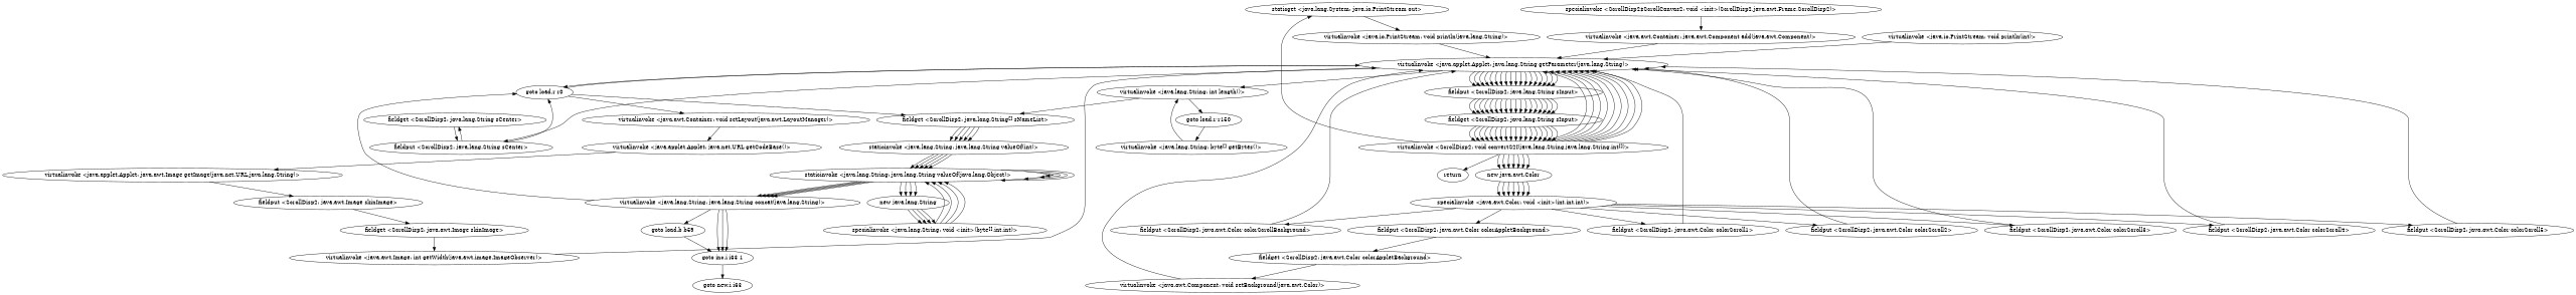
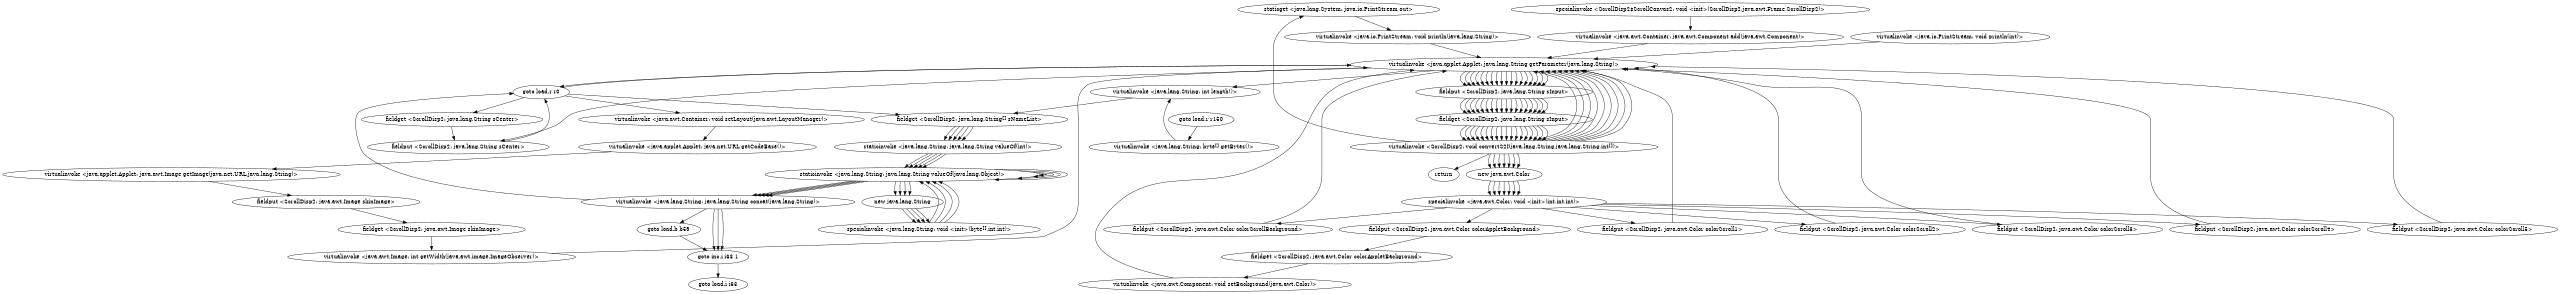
  digraph {
    "staticget <java.lang.System: java.io.PrintStream out>"
    "virtualinvoke <java.io.PrintStream: void println(java.lang.String)>"
    "virtualinvoke <java.applet.Applet: java.lang.String getParameter(java.lang.String)>"
    "virtualinvoke <java.io.PrintStream: void println(int)>"
    "goto load.r r0"
    "fieldput <ScrollDisp2: java.lang.String sCenter>"
    "fieldput <ScrollDisp2: java.lang.String sInput>"
    "virtualinvoke <java.lang.String: int length()>"
    "virtualinvoke <java.awt.Container: void setLayout(java.awt.LayoutManager)>"
    "fieldget <ScrollDisp2: java.lang.String[] sNameList>"
    "fieldget <ScrollDisp2: java.lang.String sCenter>"
    "fieldget <ScrollDisp2: java.lang.String sInput>"
    "goto load.r r150"
    "virtualinvoke <java.applet.Applet: java.net.URL getCodeBase()>"
    "staticinvoke <java.lang.String: java.lang.String valueOf(int)>"
    "virtualinvoke <java.applet.Applet: java.awt.Image getImage(java.net.URL,java.lang.String)>"
    "fieldput <ScrollDisp2: java.awt.Image skinImage>"
    "fieldget <ScrollDisp2: java.awt.Image skinImage>"
    "virtualinvoke <java.awt.Image: int getWidth(java.awt.image.ImageObserver)>"
    "virtualinvoke <ScrollDisp2: void convertS2I(java.lang.String,java.lang.String,int[])>"
    "new java.awt.Color"
    return
    "specialinvoke <java.awt.Color: void <init>(int,int,int)>"
    "fieldput <ScrollDisp2: java.awt.Color colorAppletBackground>"
    "fieldput <ScrollDisp2: java.awt.Color colorScrollBackground>"
    "fieldput <ScrollDisp2: java.awt.Color colorScroll1>"
    "fieldput <ScrollDisp2: java.awt.Color colorScroll2>"
    "fieldput <ScrollDisp2: java.awt.Color colorScroll3>"
    "fieldput <ScrollDisp2: java.awt.Color colorScroll4>"
    "fieldput <ScrollDisp2: java.awt.Color colorScroll5>"
    "fieldget <ScrollDisp2: java.awt.Color colorAppletBackground>"
    "virtualinvoke <java.awt.Component: void setBackground(java.awt.Color)>"
    "virtualinvoke <java.lang.String: byte[] getBytes()>"
    "staticinvoke <java.lang.String: java.lang.String valueOf(java.lang.Object)>"
    "new java.lang.String"
    "virtualinvoke <java.lang.String: java.lang.String concat(java.lang.String)>"
    "specialinvoke <java.lang.String: void <init>(byte[],int,int)>"
    "goto load.b b59"
    "goto inc.i i63 1"
-   "goto load.i i63" [label="goto new.i i63"]
+   "goto load.i i63"
    "specialinvoke <ScrollDisp2$ScrollCanvas2: void <init>(ScrollDisp2,java.awt.Frame,ScrollDisp2)>"
    "virtualinvoke <java.awt.Container: java.awt.Component add(java.awt.Component)>"
    "staticget <java.lang.System: java.io.PrintStream out>" -> "virtualinvoke <java.io.PrintStream: void println(java.lang.String)>"
    "virtualinvoke <java.io.PrintStream: void println(java.lang.String)>" -> "virtualinvoke <java.applet.Applet: java.lang.String getParameter(java.lang.String)>"
    "virtualinvoke <java.applet.Applet: java.lang.String getParameter(java.lang.String)>" -> "goto load.r r0"
    "virtualinvoke <java.applet.Applet: java.lang.String getParameter(java.lang.String)>" -> "fieldput <ScrollDisp2: java.lang.String sCenter>"
    "virtualinvoke <java.applet.Applet: java.lang.String getParameter(java.lang.String)>" -> "fieldput <ScrollDisp2: java.lang.String sInput>"
    "virtualinvoke <java.applet.Applet: java.lang.String getParameter(java.lang.String)>" -> "fieldput <ScrollDisp2: java.lang.String sInput>"
    "virtualinvoke <java.applet.Applet: java.lang.String getParameter(java.lang.String)>" -> "fieldput <ScrollDisp2: java.lang.String sInput>"
    "virtualinvoke <java.applet.Applet: java.lang.String getParameter(java.lang.String)>" -> "fieldput <ScrollDisp2: java.lang.String sInput>"
    "virtualinvoke <java.applet.Applet: java.lang.String getParameter(java.lang.String)>" -> "fieldput <ScrollDisp2: java.lang.String sInput>"
    "virtualinvoke <java.applet.Applet: java.lang.String getParameter(java.lang.String)>" -> "fieldput <ScrollDisp2: java.lang.String sInput>"
    "virtualinvoke <java.applet.Applet: java.lang.String getParameter(java.lang.String)>" -> "fieldput <ScrollDisp2: java.lang.String sInput>"
    "virtualinvoke <java.applet.Applet: java.lang.String getParameter(java.lang.String)>" -> "fieldput <ScrollDisp2: java.lang.String sInput>"
    "virtualinvoke <java.applet.Applet: java.lang.String getParameter(java.lang.String)>" -> "fieldput <ScrollDisp2: java.lang.String sInput>"
    "virtualinvoke <java.applet.Applet: java.lang.String getParameter(java.lang.String)>" -> "fieldput <ScrollDisp2: java.lang.String sInput>"
    "virtualinvoke <java.applet.Applet: java.lang.String getParameter(java.lang.String)>" -> "fieldput <ScrollDisp2: java.lang.String sInput>"
    "virtualinvoke <java.applet.Applet: java.lang.String getParameter(java.lang.String)>" -> "fieldput <ScrollDisp2: java.lang.String sInput>"
    "virtualinvoke <java.applet.Applet: java.lang.String getParameter(java.lang.String)>" -> "fieldput <ScrollDisp2: java.lang.String sInput>"
    "virtualinvoke <java.applet.Applet: java.lang.String getParameter(java.lang.String)>" -> "fieldput <ScrollDisp2: java.lang.String sInput>"
    "virtualinvoke <java.applet.Applet: java.lang.String getParameter(java.lang.String)>" -> "fieldput <ScrollDisp2: java.lang.String sInput>"
    "virtualinvoke <java.applet.Applet: java.lang.String getParameter(java.lang.String)>" -> "fieldput <ScrollDisp2: java.lang.String sInput>"
    "virtualinvoke <java.applet.Applet: java.lang.String getParameter(java.lang.String)>" -> "fieldput <ScrollDisp2: java.lang.String sInput>"
    "virtualinvoke <java.applet.Applet: java.lang.String getParameter(java.lang.String)>" -> "fieldput <ScrollDisp2: java.lang.String sInput>"
    "virtualinvoke <java.applet.Applet: java.lang.String getParameter(java.lang.String)>" -> "virtualinvoke <java.lang.String: int length()>"
    "virtualinvoke <java.io.PrintStream: void println(int)>" -> "virtualinvoke <java.applet.Applet: java.lang.String getParameter(java.lang.String)>"
    "goto load.r r0" -> "virtualinvoke <java.applet.Applet: java.lang.String getParameter(java.lang.String)>"
    "goto load.r r0" -> "virtualinvoke <java.awt.Container: void setLayout(java.awt.LayoutManager)>"
    "goto load.r r0" -> "fieldget <ScrollDisp2: java.lang.String[] sNameList>"
    "fieldput <ScrollDisp2: java.lang.String sCenter>" -> "goto load.r r0"
-   "fieldput <ScrollDisp2: java.lang.String sCenter>" -> "fieldget <ScrollDisp2: java.lang.String sCenter>"
+   "goto load.r r0" -> "fieldget <ScrollDisp2: java.lang.String sCenter>"
    "fieldput <ScrollDisp2: java.lang.String sInput>" -> "fieldget <ScrollDisp2: java.lang.String sInput>"
    "fieldput <ScrollDisp2: java.lang.String sInput>" -> "fieldget <ScrollDisp2: java.lang.String sInput>"
    "fieldput <ScrollDisp2: java.lang.String sInput>" -> "fieldget <ScrollDisp2: java.lang.String sInput>"
    "fieldput <ScrollDisp2: java.lang.String sInput>" -> "fieldget <ScrollDisp2: java.lang.String sInput>"
    "fieldput <ScrollDisp2: java.lang.String sInput>" -> "fieldget <ScrollDisp2: java.lang.String sInput>"
    "fieldput <ScrollDisp2: java.lang.String sInput>" -> "fieldget <ScrollDisp2: java.lang.String sInput>"
    "fieldput <ScrollDisp2: java.lang.String sInput>" -> "fieldget <ScrollDisp2: java.lang.String sInput>"
    "fieldput <ScrollDisp2: java.lang.String sInput>" -> "fieldget <ScrollDisp2: java.lang.String sInput>"
    "fieldput <ScrollDisp2: java.lang.String sInput>" -> "fieldget <ScrollDisp2: java.lang.String sInput>"
    "fieldput <ScrollDisp2: java.lang.String sInput>" -> "fieldget <ScrollDisp2: java.lang.String sInput>"
    "fieldput <ScrollDisp2: java.lang.String sInput>" -> "fieldget <ScrollDisp2: java.lang.String sInput>"
    "fieldput <ScrollDisp2: java.lang.String sInput>" -> "fieldget <ScrollDisp2: java.lang.String sInput>"
    "fieldput <ScrollDisp2: java.lang.String sInput>" -> "fieldget <ScrollDisp2: java.lang.String sInput>"
    "fieldput <ScrollDisp2: java.lang.String sInput>" -> "fieldget <ScrollDisp2: java.lang.String sInput>"
    "fieldput <ScrollDisp2: java.lang.String sInput>" -> "fieldget <ScrollDisp2: java.lang.String sInput>"
    "fieldput <ScrollDisp2: java.lang.String sInput>" -> "fieldget <ScrollDisp2: java.lang.String sInput>"
    "fieldput <ScrollDisp2: java.lang.String sInput>" -> "fieldget <ScrollDisp2: java.lang.String sInput>"
    "fieldput <ScrollDisp2: java.lang.String sInput>" -> "fieldget <ScrollDisp2: java.lang.String sInput>"
    "virtualinvoke <java.lang.String: int length()>" -> "fieldget <ScrollDisp2: java.lang.String[] sNameList>"
-   "virtualinvoke <java.lang.String: int length()>" -> "goto load.r r150"
    "virtualinvoke <java.awt.Container: void setLayout(java.awt.LayoutManager)>" -> "virtualinvoke <java.applet.Applet: java.net.URL getCodeBase()>"
    "fieldget <ScrollDisp2: java.lang.String[] sNameList>" -> "staticinvoke <java.lang.String: java.lang.String valueOf(int)>"
    "fieldget <ScrollDisp2: java.lang.String[] sNameList>" -> "staticinvoke <java.lang.String: java.lang.String valueOf(int)>"
    "fieldget <ScrollDisp2: java.lang.String[] sNameList>" -> "staticinvoke <java.lang.String: java.lang.String valueOf(int)>"
    "fieldget <ScrollDisp2: java.lang.String[] sNameList>" -> "staticinvoke <java.lang.String: java.lang.String valueOf(int)>"
    "fieldget <ScrollDisp2: java.lang.String[] sNameList>" -> "staticinvoke <java.lang.String: java.lang.String valueOf(int)>"
    "fieldget <ScrollDisp2: java.lang.String sCenter>" -> "fieldput <ScrollDisp2: java.lang.String sCenter>"
    "fieldget <ScrollDisp2: java.lang.String sInput>" -> "virtualinvoke <ScrollDisp2: void convertS2I(java.lang.String,java.lang.String,int[])>"
    "fieldget <ScrollDisp2: java.lang.String sInput>" -> "virtualinvoke <ScrollDisp2: void convertS2I(java.lang.String,java.lang.String,int[])>"
    "fieldget <ScrollDisp2: java.lang.String sInput>" -> "virtualinvoke <ScrollDisp2: void convertS2I(java.lang.String,java.lang.String,int[])>"
    "fieldget <ScrollDisp2: java.lang.String sInput>" -> "virtualinvoke <ScrollDisp2: void convertS2I(java.lang.String,java.lang.String,int[])>"
    "fieldget <ScrollDisp2: java.lang.String sInput>" -> "virtualinvoke <ScrollDisp2: void convertS2I(java.lang.String,java.lang.String,int[])>"
    "fieldget <ScrollDisp2: java.lang.String sInput>" -> "virtualinvoke <ScrollDisp2: void convertS2I(java.lang.String,java.lang.String,int[])>"
    "fieldget <ScrollDisp2: java.lang.String sInput>" -> "virtualinvoke <ScrollDisp2: void convertS2I(java.lang.String,java.lang.String,int[])>"
    "fieldget <ScrollDisp2: java.lang.String sInput>" -> "virtualinvoke <ScrollDisp2: void convertS2I(java.lang.String,java.lang.String,int[])>"
    "fieldget <ScrollDisp2: java.lang.String sInput>" -> "virtualinvoke <ScrollDisp2: void convertS2I(java.lang.String,java.lang.String,int[])>"
    "fieldget <ScrollDisp2: java.lang.String sInput>" -> "virtualinvoke <ScrollDisp2: void convertS2I(java.lang.String,java.lang.String,int[])>"
    "fieldget <ScrollDisp2: java.lang.String sInput>" -> "virtualinvoke <ScrollDisp2: void convertS2I(java.lang.String,java.lang.String,int[])>"
    "fieldget <ScrollDisp2: java.lang.String sInput>" -> "virtualinvoke <ScrollDisp2: void convertS2I(java.lang.String,java.lang.String,int[])>"
    "fieldget <ScrollDisp2: java.lang.String sInput>" -> "virtualinvoke <ScrollDisp2: void convertS2I(java.lang.String,java.lang.String,int[])>"
    "fieldget <ScrollDisp2: java.lang.String sInput>" -> "virtualinvoke <ScrollDisp2: void convertS2I(java.lang.String,java.lang.String,int[])>"
    "fieldget <ScrollDisp2: java.lang.String sInput>" -> "virtualinvoke <ScrollDisp2: void convertS2I(java.lang.String,java.lang.String,int[])>"
    "fieldget <ScrollDisp2: java.lang.String sInput>" -> "virtualinvoke <ScrollDisp2: void convertS2I(java.lang.String,java.lang.String,int[])>"
    "fieldget <ScrollDisp2: java.lang.String sInput>" -> "virtualinvoke <ScrollDisp2: void convertS2I(java.lang.String,java.lang.String,int[])>"
    "fieldget <ScrollDisp2: java.lang.String sInput>" -> "virtualinvoke <ScrollDisp2: void convertS2I(java.lang.String,java.lang.String,int[])>"
    "goto load.r r150" -> "virtualinvoke <java.lang.String: byte[] getBytes()>"
    "virtualinvoke <java.applet.Applet: java.net.URL getCodeBase()>" -> "virtualinvoke <java.applet.Applet: java.awt.Image getImage(java.net.URL,java.lang.String)>"
    "staticinvoke <java.lang.String: java.lang.String valueOf(int)>" -> "staticinvoke <java.lang.String: java.lang.String valueOf(java.lang.Object)>"
    "staticinvoke <java.lang.String: java.lang.String valueOf(int)>" -> "staticinvoke <java.lang.String: java.lang.String valueOf(java.lang.Object)>"
    "staticinvoke <java.lang.String: java.lang.String valueOf(int)>" -> "staticinvoke <java.lang.String: java.lang.String valueOf(java.lang.Object)>"
    "staticinvoke <java.lang.String: java.lang.String valueOf(int)>" -> "staticinvoke <java.lang.String: java.lang.String valueOf(java.lang.Object)>"
    "staticinvoke <java.lang.String: java.lang.String valueOf(int)>" -> "staticinvoke <java.lang.String: java.lang.String valueOf(java.lang.Object)>"
    "virtualinvoke <java.applet.Applet: java.awt.Image getImage(java.net.URL,java.lang.String)>" -> "fieldput <ScrollDisp2: java.awt.Image skinImage>"
    "fieldput <ScrollDisp2: java.awt.Image skinImage>" -> "fieldget <ScrollDisp2: java.awt.Image skinImage>"
    "fieldget <ScrollDisp2: java.awt.Image skinImage>" -> "virtualinvoke <java.awt.Image: int getWidth(java.awt.image.ImageObserver)>"
    "virtualinvoke <java.awt.Image: int getWidth(java.awt.image.ImageObserver)>" -> "virtualinvoke <java.applet.Applet: java.lang.String getParameter(java.lang.String)>"
    "virtualinvoke <ScrollDisp2: void convertS2I(java.lang.String,java.lang.String,int[])>" -> "staticget <java.lang.System: java.io.PrintStream out>"
    "virtualinvoke <ScrollDisp2: void convertS2I(java.lang.String,java.lang.String,int[])>" -> "virtualinvoke <java.applet.Applet: java.lang.String getParameter(java.lang.String)>"
    "virtualinvoke <ScrollDisp2: void convertS2I(java.lang.String,java.lang.String,int[])>" -> "virtualinvoke <java.applet.Applet: java.lang.String getParameter(java.lang.String)>"
    "virtualinvoke <ScrollDisp2: void convertS2I(java.lang.String,java.lang.String,int[])>" -> "virtualinvoke <java.applet.Applet: java.lang.String getParameter(java.lang.String)>"
    "virtualinvoke <ScrollDisp2: void convertS2I(java.lang.String,java.lang.String,int[])>" -> "virtualinvoke <java.applet.Applet: java.lang.String getParameter(java.lang.String)>"
    "virtualinvoke <ScrollDisp2: void convertS2I(java.lang.String,java.lang.String,int[])>" -> "virtualinvoke <java.applet.Applet: java.lang.String getParameter(java.lang.String)>"
    "virtualinvoke <ScrollDisp2: void convertS2I(java.lang.String,java.lang.String,int[])>" -> "virtualinvoke <java.applet.Applet: java.lang.String getParameter(java.lang.String)>"
    "virtualinvoke <ScrollDisp2: void convertS2I(java.lang.String,java.lang.String,int[])>" -> "virtualinvoke <java.applet.Applet: java.lang.String getParameter(java.lang.String)>"
    "virtualinvoke <ScrollDisp2: void convertS2I(java.lang.String,java.lang.String,int[])>" -> "virtualinvoke <java.applet.Applet: java.lang.String getParameter(java.lang.String)>"
    "virtualinvoke <ScrollDisp2: void convertS2I(java.lang.String,java.lang.String,int[])>" -> "virtualinvoke <java.applet.Applet: java.lang.String getParameter(java.lang.String)>"
    "virtualinvoke <ScrollDisp2: void convertS2I(java.lang.String,java.lang.String,int[])>" -> "new java.awt.Color"
    "virtualinvoke <ScrollDisp2: void convertS2I(java.lang.String,java.lang.String,int[])>" -> "new java.awt.Color"
    "virtualinvoke <ScrollDisp2: void convertS2I(java.lang.String,java.lang.String,int[])>" -> "new java.awt.Color"
    "virtualinvoke <ScrollDisp2: void convertS2I(java.lang.String,java.lang.String,int[])>" -> "new java.awt.Color"
    "virtualinvoke <ScrollDisp2: void convertS2I(java.lang.String,java.lang.String,int[])>" -> "new java.awt.Color"
    "virtualinvoke <ScrollDisp2: void convertS2I(java.lang.String,java.lang.String,int[])>" -> "new java.awt.Color"
    "virtualinvoke <ScrollDisp2: void convertS2I(java.lang.String,java.lang.String,int[])>" -> "new java.awt.Color"
    "virtualinvoke <ScrollDisp2: void convertS2I(java.lang.String,java.lang.String,int[])>" -> return
    "new java.awt.Color" -> "specialinvoke <java.awt.Color: void <init>(int,int,int)>"
    "new java.awt.Color" -> "specialinvoke <java.awt.Color: void <init>(int,int,int)>"
    "new java.awt.Color" -> "specialinvoke <java.awt.Color: void <init>(int,int,int)>"
    "new java.awt.Color" -> "specialinvoke <java.awt.Color: void <init>(int,int,int)>"
    "new java.awt.Color" -> "specialinvoke <java.awt.Color: void <init>(int,int,int)>"
    "new java.awt.Color" -> "specialinvoke <java.awt.Color: void <init>(int,int,int)>"
    "new java.awt.Color" -> "specialinvoke <java.awt.Color: void <init>(int,int,int)>"
    "specialinvoke <java.awt.Color: void <init>(int,int,int)>" -> "fieldput <ScrollDisp2: java.awt.Color colorAppletBackground>"
    "specialinvoke <java.awt.Color: void <init>(int,int,int)>" -> "fieldput <ScrollDisp2: java.awt.Color colorScrollBackground>"
    "specialinvoke <java.awt.Color: void <init>(int,int,int)>" -> "fieldput <ScrollDisp2: java.awt.Color colorScroll1>"
    "specialinvoke <java.awt.Color: void <init>(int,int,int)>" -> "fieldput <ScrollDisp2: java.awt.Color colorScroll2>"
    "specialinvoke <java.awt.Color: void <init>(int,int,int)>" -> "fieldput <ScrollDisp2: java.awt.Color colorScroll3>"
    "specialinvoke <java.awt.Color: void <init>(int,int,int)>" -> "fieldput <ScrollDisp2: java.awt.Color colorScroll4>"
    "specialinvoke <java.awt.Color: void <init>(int,int,int)>" -> "fieldput <ScrollDisp2: java.awt.Color colorScroll5>"
    "fieldput <ScrollDisp2: java.awt.Color colorAppletBackground>" -> "fieldget <ScrollDisp2: java.awt.Color colorAppletBackground>"
    "fieldput <ScrollDisp2: java.awt.Color colorScrollBackground>" -> "virtualinvoke <java.applet.Applet: java.lang.String getParameter(java.lang.String)>"
    "fieldput <ScrollDisp2: java.awt.Color colorScroll1>" -> "virtualinvoke <java.applet.Applet: java.lang.String getParameter(java.lang.String)>"
    "fieldput <ScrollDisp2: java.awt.Color colorScroll2>" -> "virtualinvoke <java.applet.Applet: java.lang.String getParameter(java.lang.String)>"
    "fieldput <ScrollDisp2: java.awt.Color colorScroll3>" -> "virtualinvoke <java.applet.Applet: java.lang.String getParameter(java.lang.String)>"
    "fieldput <ScrollDisp2: java.awt.Color colorScroll4>" -> "virtualinvoke <java.applet.Applet: java.lang.String getParameter(java.lang.String)>"
    "fieldput <ScrollDisp2: java.awt.Color colorScroll5>" -> "virtualinvoke <java.applet.Applet: java.lang.String getParameter(java.lang.String)>"
    "fieldget <ScrollDisp2: java.awt.Color colorAppletBackground>" -> "virtualinvoke <java.awt.Component: void setBackground(java.awt.Color)>"
    "virtualinvoke <java.awt.Component: void setBackground(java.awt.Color)>" -> "virtualinvoke <java.applet.Applet: java.lang.String getParameter(java.lang.String)>"
    "virtualinvoke <java.lang.String: byte[] getBytes()>" -> "virtualinvoke <java.lang.String: int length()>"
    "staticinvoke <java.lang.String: java.lang.String valueOf(java.lang.Object)>" -> "staticinvoke <java.lang.String: java.lang.String valueOf(java.lang.Object)>"
    "staticinvoke <java.lang.String: java.lang.String valueOf(java.lang.Object)>" -> "staticinvoke <java.lang.String: java.lang.String valueOf(java.lang.Object)>"
    "staticinvoke <java.lang.String: java.lang.String valueOf(java.lang.Object)>" -> "staticinvoke <java.lang.String: java.lang.String valueOf(java.lang.Object)>"
    "staticinvoke <java.lang.String: java.lang.String valueOf(java.lang.Object)>" -> "staticinvoke <java.lang.String: java.lang.String valueOf(java.lang.Object)>"
    "staticinvoke <java.lang.String: java.lang.String valueOf(java.lang.Object)>" -> "new java.lang.String"
    "staticinvoke <java.lang.String: java.lang.String valueOf(java.lang.Object)>" -> "new java.lang.String"
    "staticinvoke <java.lang.String: java.lang.String valueOf(java.lang.Object)>" -> "new java.lang.String"
    "staticinvoke <java.lang.String: java.lang.String valueOf(java.lang.Object)>" -> "new java.lang.String"
    "staticinvoke <java.lang.String: java.lang.String valueOf(java.lang.Object)>" -> "virtualinvoke <java.lang.String: java.lang.String concat(java.lang.String)>"
    "staticinvoke <java.lang.String: java.lang.String valueOf(java.lang.Object)>" -> "virtualinvoke <java.lang.String: java.lang.String concat(java.lang.String)>"
    "staticinvoke <java.lang.String: java.lang.String valueOf(java.lang.Object)>" -> "virtualinvoke <java.lang.String: java.lang.String concat(java.lang.String)>"
    "staticinvoke <java.lang.String: java.lang.String valueOf(java.lang.Object)>" -> "virtualinvoke <java.lang.String: java.lang.String concat(java.lang.String)>"
    "staticinvoke <java.lang.String: java.lang.String valueOf(java.lang.Object)>" -> "virtualinvoke <java.lang.String: java.lang.String concat(java.lang.String)>"
    "new java.lang.String" -> "specialinvoke <java.lang.String: void <init>(byte[],int,int)>"
    "new java.lang.String" -> "specialinvoke <java.lang.String: void <init>(byte[],int,int)>"
    "new java.lang.String" -> "specialinvoke <java.lang.String: void <init>(byte[],int,int)>"
    "new java.lang.String" -> "specialinvoke <java.lang.String: void <init>(byte[],int,int)>"
    "virtualinvoke <java.lang.String: java.lang.String concat(java.lang.String)>" -> "goto load.r r0"
    "virtualinvoke <java.lang.String: java.lang.String concat(java.lang.String)>" -> "goto load.b b59"
    "virtualinvoke <java.lang.String: java.lang.String concat(java.lang.String)>" -> "goto inc.i i63 1"
    "virtualinvoke <java.lang.String: java.lang.String concat(java.lang.String)>" -> "goto inc.i i63 1"
    "virtualinvoke <java.lang.String: java.lang.String concat(java.lang.String)>" -> "goto inc.i i63 1"
    "specialinvoke <java.lang.String: void <init>(byte[],int,int)>" -> "staticinvoke <java.lang.String: java.lang.String valueOf(java.lang.Object)>"
    "specialinvoke <java.lang.String: void <init>(byte[],int,int)>" -> "staticinvoke <java.lang.String: java.lang.String valueOf(java.lang.Object)>"
    "specialinvoke <java.lang.String: void <init>(byte[],int,int)>" -> "staticinvoke <java.lang.String: java.lang.String valueOf(java.lang.Object)>"
    "specialinvoke <java.lang.String: void <init>(byte[],int,int)>" -> "staticinvoke <java.lang.String: java.lang.String valueOf(java.lang.Object)>"
    "goto load.b b59" -> "goto inc.i i63 1"
    "goto inc.i i63 1" -> "goto load.i i63"
    "specialinvoke <ScrollDisp2$ScrollCanvas2: void <init>(ScrollDisp2,java.awt.Frame,ScrollDisp2)>" -> "virtualinvoke <java.awt.Container: java.awt.Component add(java.awt.Component)>"
    "virtualinvoke <java.awt.Container: java.awt.Component add(java.awt.Component)>" -> "virtualinvoke <java.applet.Applet: java.lang.String getParameter(java.lang.String)>"
  }
